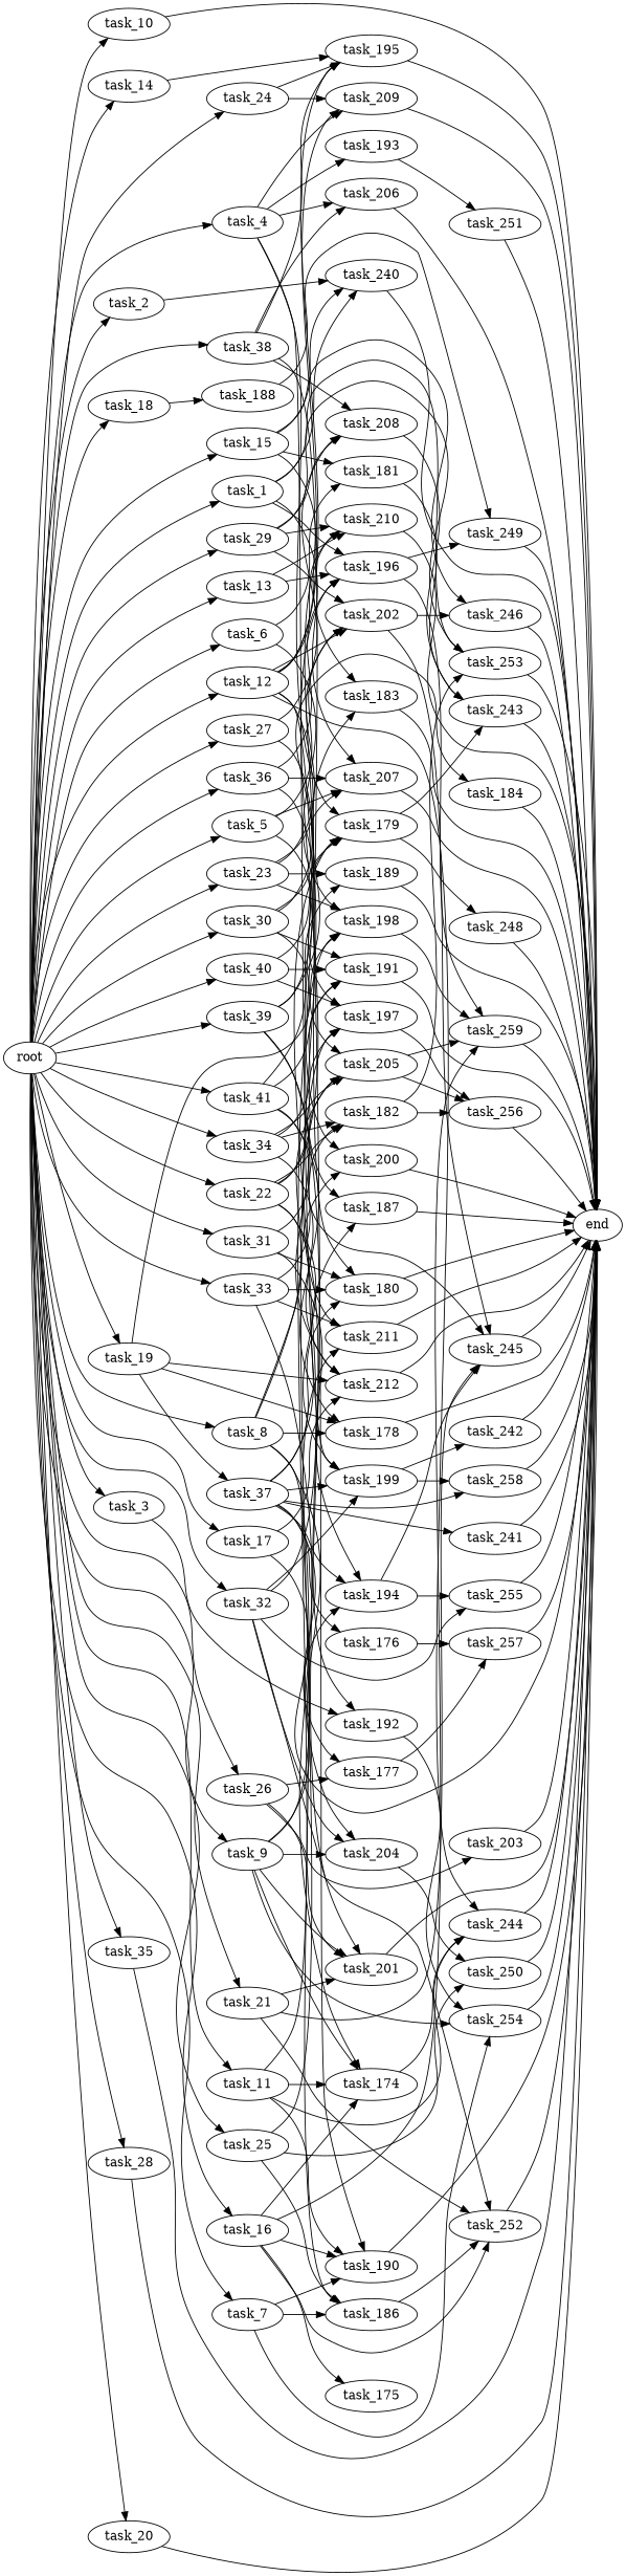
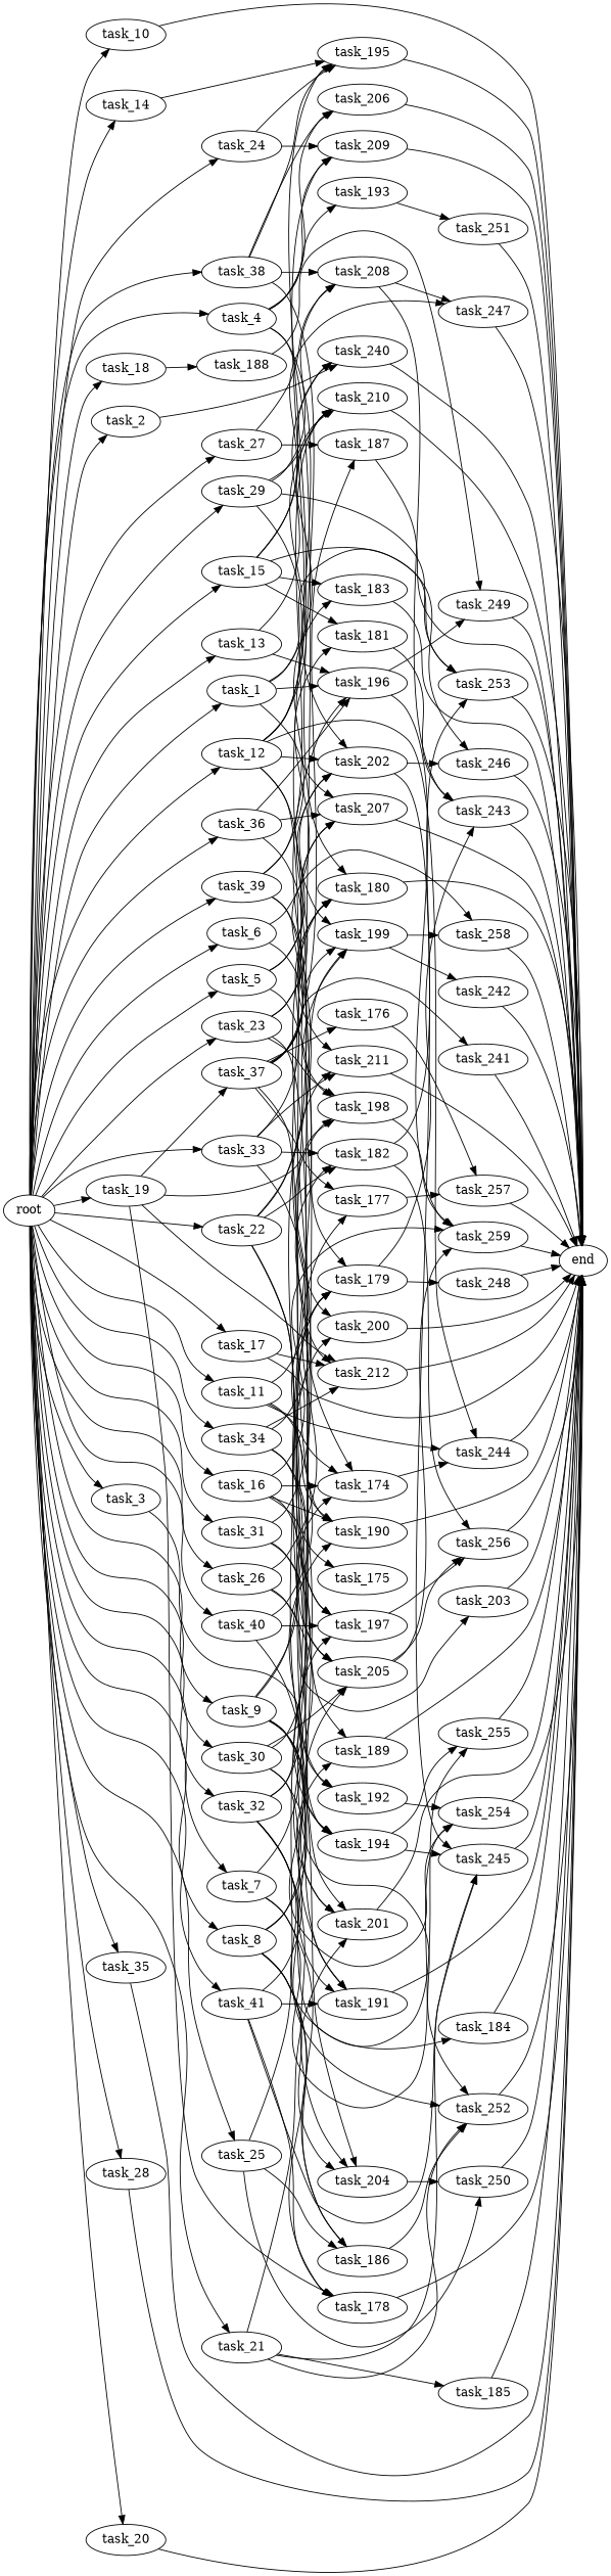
  digraph {
    rankdir=LR
    task_12
    task_244
    task_209
    task_200
    task_190
    task_195
    task_202
    task_210
    end
    task_246
    task_245
    task_199
    task_242
    task_258
    task_36
    task_196
    task_211
    task_207
    task_249
    task_259
    task_253
    task_19
    task_212
    task_198
    task_178
    task_37
    root
    task_10
    task_18
    task_1
    task_4
    task_33
    task_15
    task_5
    task_22
    task_14
    task_38
    task_16
    task_7
    task_27
    task_26
    task_30
    task_39
    task_17
    task_31
    task_2
    task_41
    task_35
    task_3
    task_40
    task_8
    task_25
    task_21
    task_28
    task_23
    task_6
    task_32
    task_20
    task_9
    task_34
    task_29
    task_13
    task_24
    task_11
    task_188
    task_240
    task_206
    task_179
    task_193
    task_182
    task_180
    task_174
    task_183
+   task_247
    task_181
    task_197
    task_192
    task_208
    task_252
    task_175
    task_254
    task_186
    task_187
    task_203
    task_177
    task_201
    task_205
    task_184
    task_191
    task_194
    task_189
    task_204
    task_250
+   task_185
    task_255
    task_241
    task_176
    task_243
    task_248
    task_251
    task_256
    task_257
    task_12 -> task_244
    task_12 -> task_209
    task_12 -> task_200
    task_12 -> task_190
    task_12 -> task_195
    task_12 -> task_202
    task_12 -> task_210
    task_244 -> end
    task_209 -> end
    task_200 -> end
    task_190 -> end
    task_195 -> end
    task_202 -> task_246
    task_202 -> task_245
    task_210 -> end
    task_246 -> end
    task_245 -> end
    task_199 -> task_242
    task_199 -> task_258
    task_242 -> end
    task_258 -> end
    task_36 -> task_196
    task_36 -> task_211
    task_36 -> task_207
    task_196 -> task_249
    task_196 -> task_259
    task_211 -> end
    task_207 -> end
    task_249 -> end
    task_259 -> end
    task_253 -> end
    task_19 -> task_212
    task_19 -> task_198
    task_19 -> task_178
    task_19 -> task_37
    task_212 -> end
    task_198 -> task_259
    task_178 -> end
    task_37 -> task_199
    task_37 -> task_258
    task_37 -> task_180
    task_37 -> task_187
    task_37 -> task_177
    task_37 -> task_194
    task_37 -> task_241
    task_37 -> task_176
    root -> task_12
    root -> task_36
    root -> task_19
    root -> task_10
    root -> task_18
    root -> task_1
    root -> task_4
    root -> task_33
    root -> task_15
    root -> task_5
    root -> task_22
    root -> task_14
    root -> task_38
    root -> task_16
    root -> task_7
    root -> task_27
    root -> task_26
    root -> task_30
    root -> task_39
    root -> task_17
    root -> task_31
    root -> task_2
    root -> task_41
    root -> task_35
    root -> task_3
    root -> task_40
    root -> task_8
    root -> task_25
    root -> task_21
    root -> task_28
    root -> task_23
    root -> task_6
    root -> task_32
    root -> task_20
    root -> task_9
    root -> task_34
    root -> task_29
    root -> task_13
    root -> task_24
    root -> task_11
    task_10 -> end
    task_18 -> task_188
    task_1 -> task_196
    task_1 -> task_207
    task_1 -> task_253
    task_1 -> task_240
    task_4 -> task_209
    task_4 -> task_199
    task_4 -> task_206
    task_4 -> task_179
    task_4 -> task_193
    task_33 -> task_211
    task_33 -> task_182
    task_33 -> task_180
    task_33 -> task_174
    task_15 -> task_246
    task_15 -> task_240
    task_15 -> task_183
+   task_15 -> task_247
    task_15 -> task_181
    task_5 -> task_202
    task_5 -> task_207
    task_5 -> task_197
    task_22 -> task_199
    task_22 -> task_196
    task_22 -> task_182
    task_22 -> task_197
    task_22 -> task_192
    task_14 -> task_195
    task_38 -> task_195
    task_38 -> task_206
    task_38 -> task_180
    task_38 -> task_208
    task_16 -> task_190
    task_16 -> task_259
    task_16 -> task_174
    task_16 -> task_252
    task_16 -> task_175
    task_7 -> task_190
    task_7 -> task_254
    task_7 -> task_186
    task_27 -> task_208
    task_27 -> task_187
    task_26 -> task_203
    task_26 -> task_177
    task_26 -> task_201
    task_30 -> task_179
    task_30 -> task_205
    task_30 -> task_184
    task_30 -> task_191
    task_39 -> task_210
    task_39 -> task_212
    task_39 -> task_183
    task_39 -> task_201
    task_17 -> end
    task_17 -> task_212
    task_31 -> task_180
    task_31 -> task_205
    task_31 -> task_194
    task_2 -> task_240
    task_41 -> task_245
    task_41 -> task_178
    task_41 -> task_191
    task_41 -> task_189
    task_35 -> end
    task_3 -> task_192
    task_40 -> task_179
    task_40 -> task_197
    task_40 -> task_191
    task_8 -> task_200
    task_8 -> task_178
    task_8 -> task_186
    task_8 -> task_205
    task_8 -> task_204
    task_25 -> task_197
    task_25 -> task_186
    task_25 -> task_250
    task_21 -> task_245
    task_21 -> task_252
    task_21 -> task_201
+   task_21 -> task_185
    task_28 -> end
    task_23 -> task_202
    task_23 -> task_207
    task_23 -> task_198
    task_23 -> task_189
    task_6 -> task_198
    task_6 -> task_181
    task_32 -> task_199
    task_32 -> task_179
    task_32 -> task_252
    task_32 -> task_204
    task_32 -> task_255
    task_20 -> end
    task_9 -> task_211
    task_9 -> task_174
    task_9 -> task_254
    task_9 -> task_201
    task_9 -> task_194
    task_9 -> task_204
    task_34 -> task_212
    task_34 -> task_182
    task_34 -> task_205
    task_34 -> task_191
    task_29 -> task_202
    task_29 -> task_210
    task_29 -> task_253
    task_29 -> task_208
    task_13 -> task_210
    task_13 -> task_196
    task_24 -> task_209
    task_24 -> task_195
    task_11 -> task_244
    task_11 -> task_190
    task_11 -> task_198
    task_11 -> task_174
    task_188 -> task_249
    task_240 -> end
    task_206 -> end
    task_179 -> task_243
    task_179 -> task_248
    task_193 -> task_251
    task_182 -> task_253
    task_182 -> task_256
    task_180 -> end
    task_174 -> task_244
    task_183 -> end
+   task_247 -> end
    task_181 -> task_243
    task_197 -> task_256
    task_192 -> task_254
+   task_208 -> task_247
    task_208 -> task_243
    task_252 -> end
    task_254 -> end
    task_186 -> task_252
    task_187 -> end
    task_203 -> end
    task_177 -> task_257
    task_201 -> end
    task_205 -> task_259
    task_205 -> task_256
    task_184 -> end
    task_191 -> end
    task_194 -> task_245
    task_194 -> task_255
    task_189 -> end
    task_204 -> task_250
    task_250 -> end
+   task_185 -> end
    task_255 -> end
    task_241 -> end
    task_176 -> task_257
    task_243 -> end
    task_248 -> end
    task_251 -> end
    task_256 -> end
    task_257 -> end
  }
